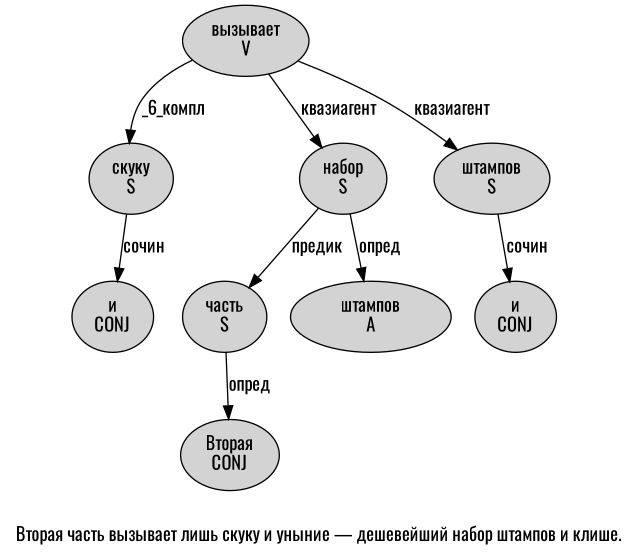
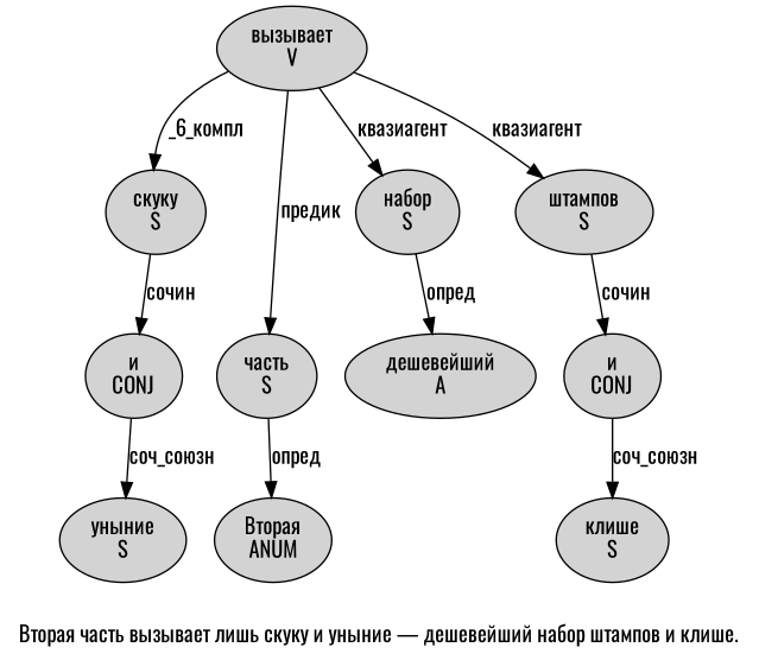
  digraph {
    fontname=Oswald
    label="Вторая часть вызывает лишь скуку и уныние — дешевейший набор штампов и клише."
    node [fillcolor=lightgray fontname=Oswald penwidth=1 shape=ellipse style=filled]
    edge [fontname=Oswald]
-   n1 [label="Вторая\nCONJ"]
+   n1 [label="Вторая\nANUM"]
    n2 [label="часть\nS"]
    n3 [label="вызывает\nV"]
    n4 [label="скуку\nS"]
    n5 [label="набор\nS"]
    n6 [label="штампов\nS"]
    n7 [label="и\nCONJ"]
-   n8 [label="штампов\nA"]
+   n8 [label="дешевейший\nA"]
+   n9 [label="уныние\nS"]
    n10 [label="и\nCONJ"]
+   n11 [label="клише\nS"]
    n2 -> n1 [label="опред"]
-   n5 -> n2 [label="предик"]
+   n3 -> n2 [label="предик"]
    n3 -> n4 [label="_6_компл"]
    n3 -> n5 [label="квазиагент"]
    n3 -> n6 [label="квазиагент"]
    n4 -> n7 [label="сочин"]
    n5 -> n8 [label="опред"]
    n6 -> n10 [label="сочин"]
+   n7 -> n9 [label="соч_союзн"]
+   n10 -> n11 [label="соч_союзн"]
  }
